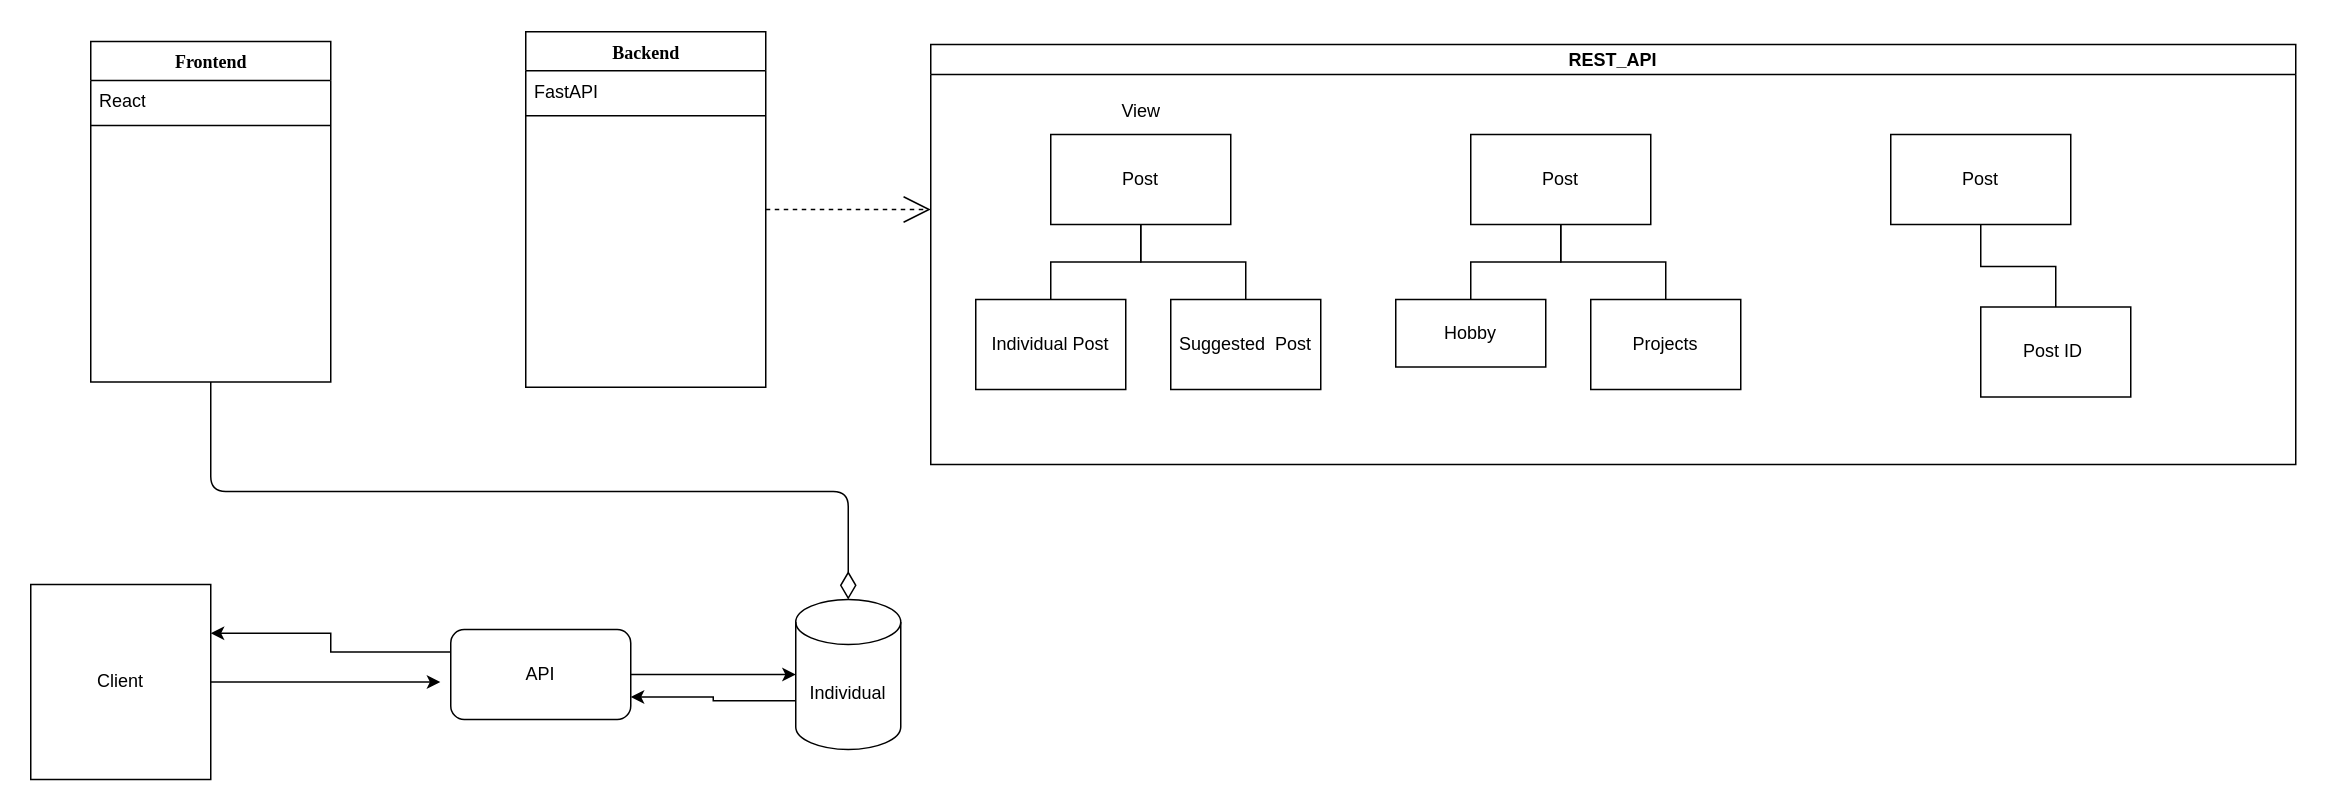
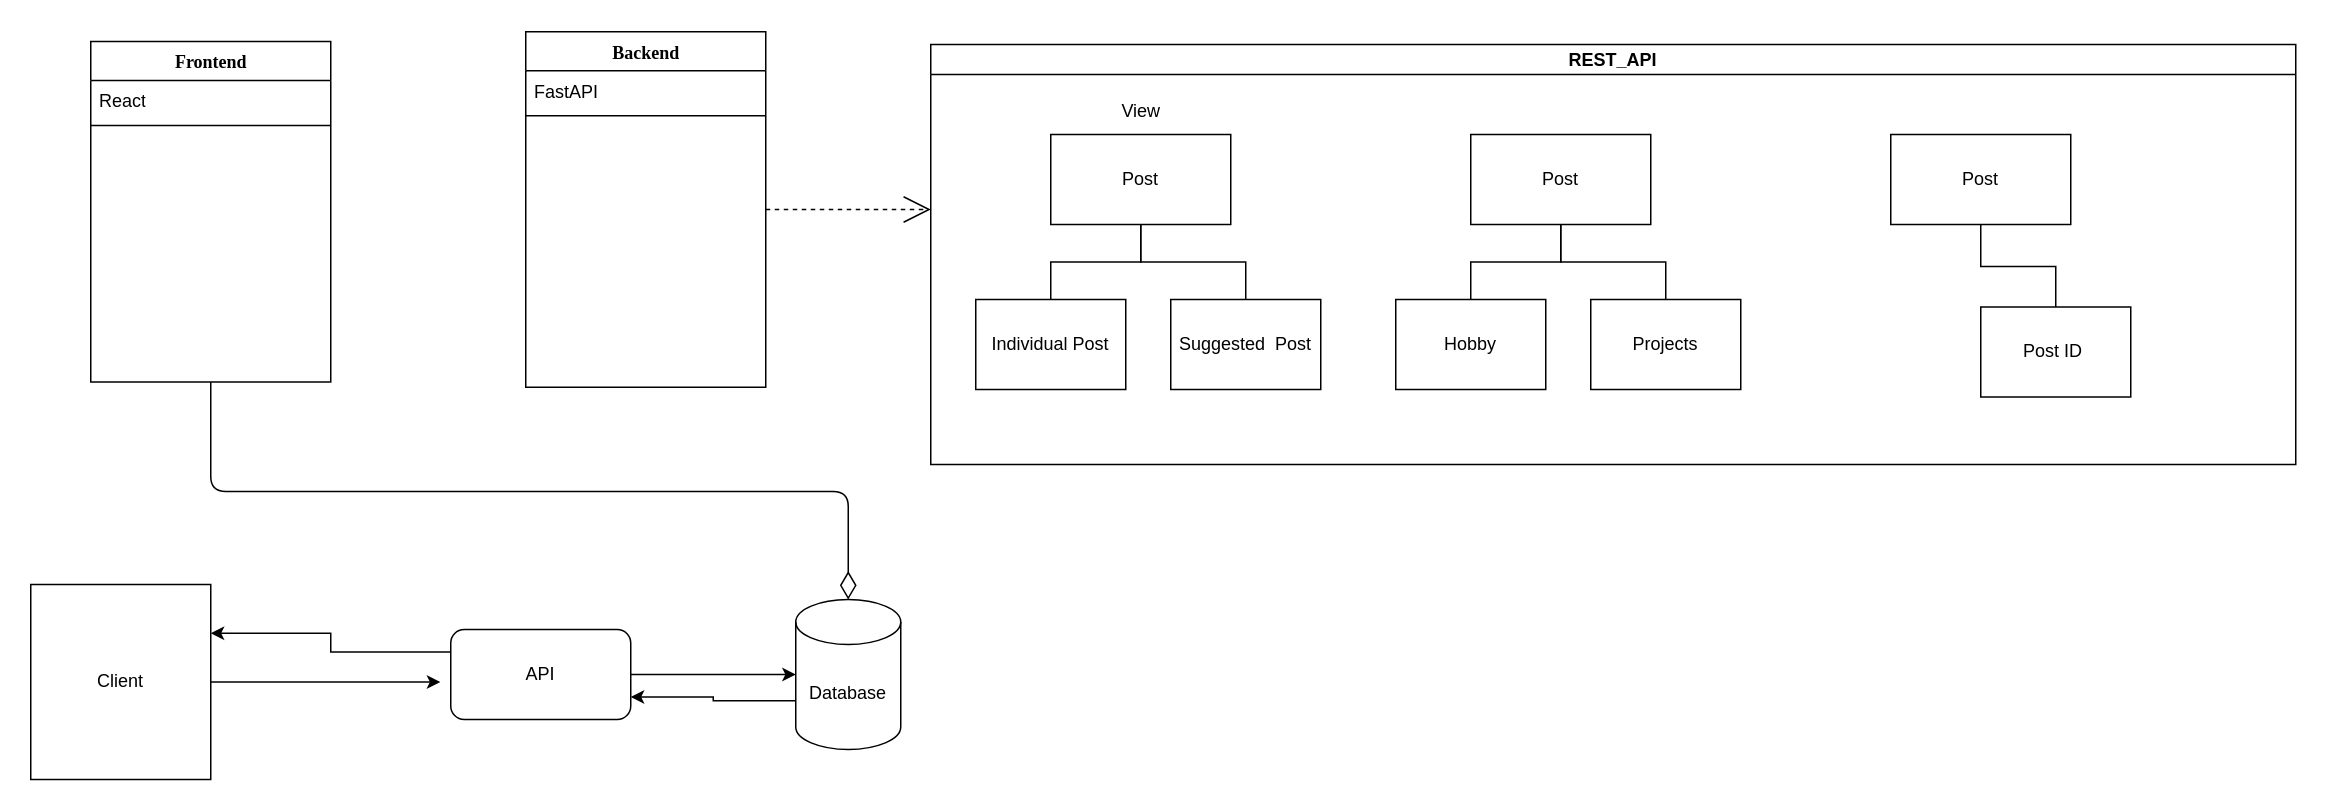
  <mxCell id="0" />
  <mxCell id="1" parent="0" />
  <mxCell id="2" value="Frontend" style="swimlane;html=1;fontStyle=1;align=center;verticalAlign=top;childLayout=stackLayout;horizontal=1;startSize=26;horizontalStack=0;resizeParent=1;resizeLast=0;collapsible=1;marginBottom=0;swimlaneFillColor=#ffffff;rounded=0;shadow=0;comic=0;labelBackgroundColor=none;strokeWidth=1;fillColor=none;fontFamily=Verdana;fontSize=12" parent="1" vertex="1"><mxGeometry x="60" y="27" width="160" height="227" as="geometry" /></mxCell>
  <mxCell id="3" value="React" style="text;html=1;strokeColor=none;fillColor=none;align=left;verticalAlign=top;spacingLeft=4;spacingRight=4;whiteSpace=wrap;overflow=hidden;rotatable=0;points=[[0,0.5],[1,0.5]];portConstraint=eastwest;" parent="2" vertex="1"><mxGeometry y="26" width="160" height="26" as="geometry" /></mxCell>
  <mxCell id="4" value="" style="line;html=1;strokeWidth=1;fillColor=none;align=left;verticalAlign=middle;spacingTop=-1;spacingLeft=3;spacingRight=3;rotatable=0;labelPosition=right;points=[];portConstraint=eastwest;" parent="2" vertex="1"><mxGeometry y="52" width="160" height="8" as="geometry" /></mxCell>
  <mxCell id="5" style="edgeStyle=elbowEdgeStyle;html=1;labelBackgroundColor=none;startFill=0;startSize=8;endArrow=open;endFill=0;endSize=16;fontFamily=Verdana;fontSize=12;elbow=vertical;dashed=1;" parent="1" source="6" edge="1"><mxGeometry relative="1" as="geometry"><mxPoint x="620" y="139.294" as="targetPoint" /><Array as="points"><mxPoint x="610" y="139" /></Array></mxGeometry></mxCell>
  <mxCell id="6" value="Backend" style="swimlane;html=1;fontStyle=1;align=center;verticalAlign=top;childLayout=stackLayout;horizontal=1;startSize=26;horizontalStack=0;resizeParent=1;resizeLast=0;collapsible=1;marginBottom=0;swimlaneFillColor=#ffffff;rounded=0;shadow=0;comic=0;labelBackgroundColor=none;strokeWidth=1;fillColor=none;fontFamily=Verdana;fontSize=12" parent="1" vertex="1"><mxGeometry x="350" y="20.5" width="160" height="237" as="geometry" /></mxCell>
  <mxCell id="7" value="FastAPI" style="text;html=1;strokeColor=none;fillColor=none;align=left;verticalAlign=top;spacingLeft=4;spacingRight=4;whiteSpace=wrap;overflow=hidden;rotatable=0;points=[[0,0.5],[1,0.5]];portConstraint=eastwest;" parent="6" vertex="1"><mxGeometry y="26" width="160" height="26" as="geometry" /></mxCell>
  <mxCell id="8" value="" style="line;html=1;strokeWidth=1;fillColor=none;align=left;verticalAlign=middle;spacingTop=-1;spacingLeft=3;spacingRight=3;rotatable=0;labelPosition=right;points=[];portConstraint=eastwest;" parent="6" vertex="1"><mxGeometry y="52" width="160" height="8" as="geometry" /></mxCell>
  <mxCell id="9" style="edgeStyle=elbowEdgeStyle;html=1;labelBackgroundColor=none;startFill=0;startSize=8;endArrow=diamondThin;endFill=0;endSize=16;fontFamily=Verdana;fontSize=12;elbow=vertical;" parent="1" source="2" target="11" edge="1"><mxGeometry relative="1" as="geometry"><mxPoint x="240" y="178.882" as="sourcePoint" /></mxGeometry></mxCell>
  <mxCell id="10" style="edgeStyle=orthogonalEdgeStyle;rounded=0;orthogonalLoop=1;jettySize=auto;html=1;exitX=0;exitY=0;exitDx=0;exitDy=67.5;exitPerimeter=0;entryX=1;entryY=0.75;entryDx=0;entryDy=0;" edge="1" parent="1" source="11" target="14"><mxGeometry relative="1" as="geometry" /></mxCell>
- <mxCell id="11" value="Individual" style="shape=cylinder3;whiteSpace=wrap;html=1;boundedLbl=1;backgroundOutline=1;size=15;" vertex="1" parent="1"><mxGeometry x="530" y="399" width="70" height="100" as="geometry" /></mxCell>
+ <mxCell id="11" value="Database" style="shape=cylinder3;whiteSpace=wrap;html=1;boundedLbl=1;backgroundOutline=1;size=15;" vertex="1" parent="1"><mxGeometry x="530" y="399" width="70" height="100" as="geometry" /></mxCell>
  <mxCell id="12" value="Client" style="rounded=0;whiteSpace=wrap;html=1;" vertex="1" parent="1"><mxGeometry x="20" y="389" width="120" height="130" as="geometry" /></mxCell>
  <mxCell id="13" style="edgeStyle=orthogonalEdgeStyle;rounded=0;orthogonalLoop=1;jettySize=auto;html=1;entryX=1;entryY=0.25;entryDx=0;entryDy=0;exitX=0;exitY=0.25;exitDx=0;exitDy=0;" edge="1" parent="1" source="14" target="12"><mxGeometry relative="1" as="geometry" /></mxCell>
  <mxCell id="14" value="API" style="rounded=1;whiteSpace=wrap;html=1;" vertex="1" parent="1"><mxGeometry x="300" y="419" width="120" height="60" as="geometry" /></mxCell>
  <mxCell id="15" style="edgeStyle=orthogonalEdgeStyle;rounded=0;orthogonalLoop=1;jettySize=auto;html=1;exitX=1;exitY=0.5;exitDx=0;exitDy=0;entryX=-0.058;entryY=0.583;entryDx=0;entryDy=0;entryPerimeter=0;" edge="1" parent="1" source="12" target="14"><mxGeometry relative="1" as="geometry" /></mxCell>
  <mxCell id="16" style="edgeStyle=orthogonalEdgeStyle;rounded=0;orthogonalLoop=1;jettySize=auto;html=1;entryX=0;entryY=0.5;entryDx=0;entryDy=0;entryPerimeter=0;" edge="1" parent="1" source="14" target="11"><mxGeometry relative="1" as="geometry" /></mxCell>
  <mxCell id="17" value="REST_API" style="swimlane;startSize=20;horizontal=1;containerType=tree;newEdgeStyle={&quot;edgeStyle&quot;:&quot;elbowEdgeStyle&quot;,&quot;startArrow&quot;:&quot;none&quot;,&quot;endArrow&quot;:&quot;none&quot;};" vertex="1" parent="1"><mxGeometry x="620" y="29" width="910" height="280" as="geometry" /></mxCell>
  <mxCell id="18" value="" style="edgeStyle=elbowEdgeStyle;elbow=vertical;sourcePerimeterSpacing=0;targetPerimeterSpacing=0;startArrow=none;endArrow=none;rounded=0;curved=0;" edge="1" parent="17" source="19" target="20"><mxGeometry relative="1" as="geometry" /></mxCell>
  <mxCell id="19" value="Post" style="whiteSpace=wrap;html=1;align=center;treeFolding=1;treeMoving=1;newEdgeStyle={&quot;edgeStyle&quot;:&quot;elbowEdgeStyle&quot;,&quot;startArrow&quot;:&quot;none&quot;,&quot;endArrow&quot;:&quot;none&quot;};" vertex="1" parent="17"><mxGeometry x="80" y="60" width="120" height="60" as="geometry" /></mxCell>
  <mxCell id="20" value="Suggested&amp;nbsp; Post" style="whiteSpace=wrap;html=1;align=center;verticalAlign=middle;treeFolding=1;treeMoving=1;newEdgeStyle={&quot;edgeStyle&quot;:&quot;elbowEdgeStyle&quot;,&quot;startArrow&quot;:&quot;none&quot;,&quot;endArrow&quot;:&quot;none&quot;};" vertex="1" parent="17"><mxGeometry x="160" y="170" width="100" height="60" as="geometry" /></mxCell>
  <mxCell id="21" value="Individual Post" style="whiteSpace=wrap;html=1;align=center;verticalAlign=middle;treeFolding=1;treeMoving=1;newEdgeStyle={&quot;edgeStyle&quot;:&quot;elbowEdgeStyle&quot;,&quot;startArrow&quot;:&quot;none&quot;,&quot;endArrow&quot;:&quot;none&quot;};" vertex="1" parent="17"><mxGeometry x="30" y="170" width="100" height="60" as="geometry" /></mxCell>
  <mxCell id="22" value="" style="edgeStyle=elbowEdgeStyle;elbow=vertical;sourcePerimeterSpacing=0;targetPerimeterSpacing=0;startArrow=none;endArrow=none;rounded=0;curved=0;" edge="1" parent="17" source="19" target="21"><mxGeometry relative="1" as="geometry" /></mxCell>
  <mxCell id="23" value="View" style="text;html=1;align=center;verticalAlign=middle;resizable=0;points=[];autosize=1;strokeColor=none;fillColor=none;" vertex="1" parent="17"><mxGeometry x="115" y="30" width="50" height="30" as="geometry" /></mxCell>
  <mxCell id="24" value="" style="edgeStyle=elbowEdgeStyle;elbow=vertical;sourcePerimeterSpacing=0;targetPerimeterSpacing=0;startArrow=none;endArrow=none;rounded=0;curved=0;" edge="1" parent="17" source="25" target="26"><mxGeometry relative="1" as="geometry" /></mxCell>
  <mxCell id="25" value="Post" style="whiteSpace=wrap;html=1;align=center;treeFolding=1;treeMoving=1;newEdgeStyle={&quot;edgeStyle&quot;:&quot;elbowEdgeStyle&quot;,&quot;startArrow&quot;:&quot;none&quot;,&quot;endArrow&quot;:&quot;none&quot;};" vertex="1" parent="17"><mxGeometry x="360" y="60" width="120" height="60" as="geometry" /></mxCell>
  <mxCell id="26" value="Projects" style="whiteSpace=wrap;html=1;align=center;verticalAlign=middle;treeFolding=1;treeMoving=1;newEdgeStyle={&quot;edgeStyle&quot;:&quot;elbowEdgeStyle&quot;,&quot;startArrow&quot;:&quot;none&quot;,&quot;endArrow&quot;:&quot;none&quot;};" vertex="1" parent="17"><mxGeometry x="440" y="170" width="100" height="60" as="geometry" /></mxCell>
- <mxCell id="27" value="Hobby" style="whiteSpace=wrap;html=1;align=center;verticalAlign=middle;treeFolding=1;treeMoving=1;newEdgeStyle={&quot;edgeStyle&quot;:&quot;elbowEdgeStyle&quot;,&quot;startArrow&quot;:&quot;none&quot;,&quot;endArrow&quot;:&quot;none&quot;};" vertex="1" parent="17"><mxGeometry x="310" y="170" width="100" height="45" as="geometry" /></mxCell>
+ <mxCell id="27" value="Hobby" style="whiteSpace=wrap;html=1;align=center;verticalAlign=middle;treeFolding=1;treeMoving=1;newEdgeStyle={&quot;edgeStyle&quot;:&quot;elbowEdgeStyle&quot;,&quot;startArrow&quot;:&quot;none&quot;,&quot;endArrow&quot;:&quot;none&quot;};" vertex="1" parent="17"><mxGeometry x="310" y="170" width="100" height="60" as="geometry" /></mxCell>
  <mxCell id="28" value="" style="edgeStyle=elbowEdgeStyle;elbow=vertical;sourcePerimeterSpacing=0;targetPerimeterSpacing=0;startArrow=none;endArrow=none;rounded=0;curved=0;" edge="1" parent="17" source="25" target="27"><mxGeometry relative="1" as="geometry" /></mxCell>
  <mxCell id="29" value="" style="edgeStyle=elbowEdgeStyle;elbow=vertical;sourcePerimeterSpacing=0;targetPerimeterSpacing=0;startArrow=none;endArrow=none;rounded=0;curved=0;" edge="1" parent="17" source="30" target="31"><mxGeometry relative="1" as="geometry" /></mxCell>
  <mxCell id="30" value="Post" style="whiteSpace=wrap;html=1;align=center;treeFolding=1;treeMoving=1;newEdgeStyle={&quot;edgeStyle&quot;:&quot;elbowEdgeStyle&quot;,&quot;startArrow&quot;:&quot;none&quot;,&quot;endArrow&quot;:&quot;none&quot;};" vertex="1" parent="17"><mxGeometry x="640" y="60" width="120" height="60" as="geometry" /></mxCell>
  <mxCell id="31" value="Post ID&amp;nbsp;" style="whiteSpace=wrap;html=1;align=center;verticalAlign=middle;treeFolding=1;treeMoving=1;newEdgeStyle={&quot;edgeStyle&quot;:&quot;elbowEdgeStyle&quot;,&quot;startArrow&quot;:&quot;none&quot;,&quot;endArrow&quot;:&quot;none&quot;};" vertex="1" parent="17"><mxGeometry x="700" y="175" width="100" height="60" as="geometry" /></mxCell>
